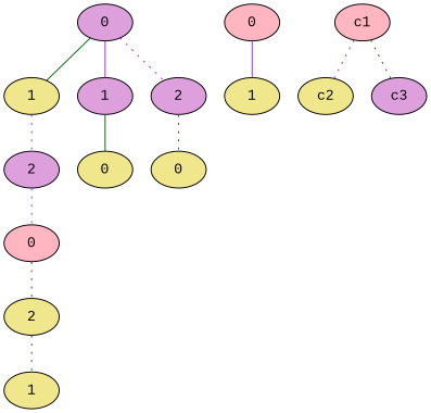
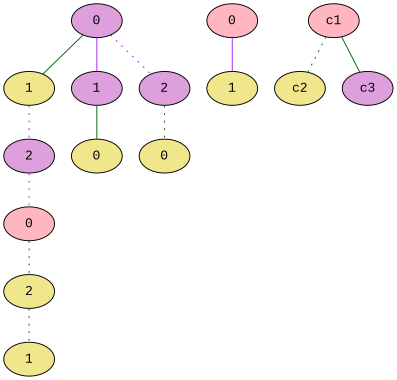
  graph {
    fontname="Liberation Mono"
    node [fillcolor=khaki fontname="Liberation Mono" style=filled]
    edge [color=darkgreen fontname="Liberation Mono" style=dotted]
    n1 [fillcolor=plum label=0]
    n2 [label=1]
    n3 [fillcolor=plum label=1]
    n4 [fillcolor=plum label=2]
    n5 [fillcolor=plum label=2]
    n6 [label=0]
    n7 [label=0]
    n8 [fillcolor=lightpink label=0]
    n9 [label=2]
    n10 [label=1]
    n11 [fillcolor=lightpink label=0]
    n12 [label=1]
    c1 [fillcolor=lightpink]
    c2
    c3 [fillcolor=plum]
    n1 -- n2 [style=""]
    n1 -- n3 [color=purple style=""]
    n1 -- n4 [color=purple]
    n2 -- n5 [color=purple]
    n3 -- n6 [style=""]
    n4 -- n7
    n5 -- n8 [color=purple]
    n8 -- n9
    n9 -- n10
    n11 -- n12 [color=purple style=""]
-   c1 -- c2 [color=purple]
-   c1 -- c3
+   c1 -- c2
+   c1 -- c3 [style=""]
  }
